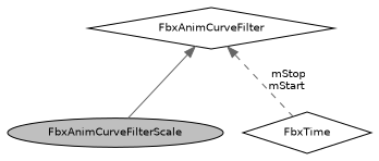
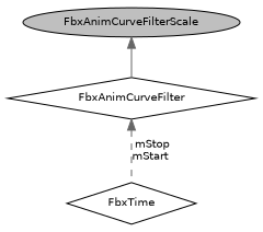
  digraph {
    node [color=black fillcolor=white fontname=Helvetica fontsize=10 shape=diamond style=filled]
    edge [color=gray40 dir=back fontname=Helvetica fontsize=10 labelfontname=Helvetica labelfontsize=10]
    n1 [fillcolor=grey75 fontcolor=black height=0.2 label=FbxAnimCurveFilterScale shape=ellipse width=0.4]
    n2 [height=0.2 label=FbxAnimCurveFilter width=0.4]
    n3 [height=0.2 label=FbxTime width=0.4]
-   n2 -> n1 [style=solid]
+   n1 -> n2 [style=solid]
    n2 -> n3 [label=" mStop\nmStart" style=dashed]
  }
